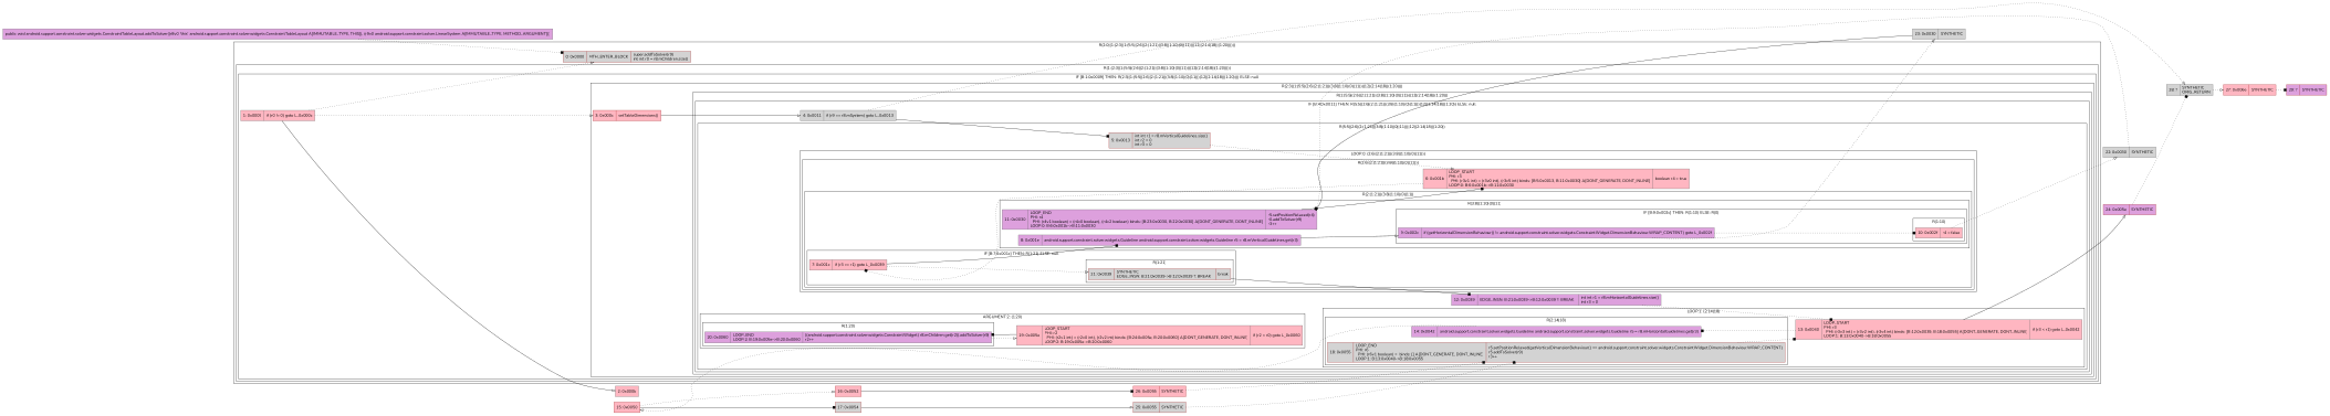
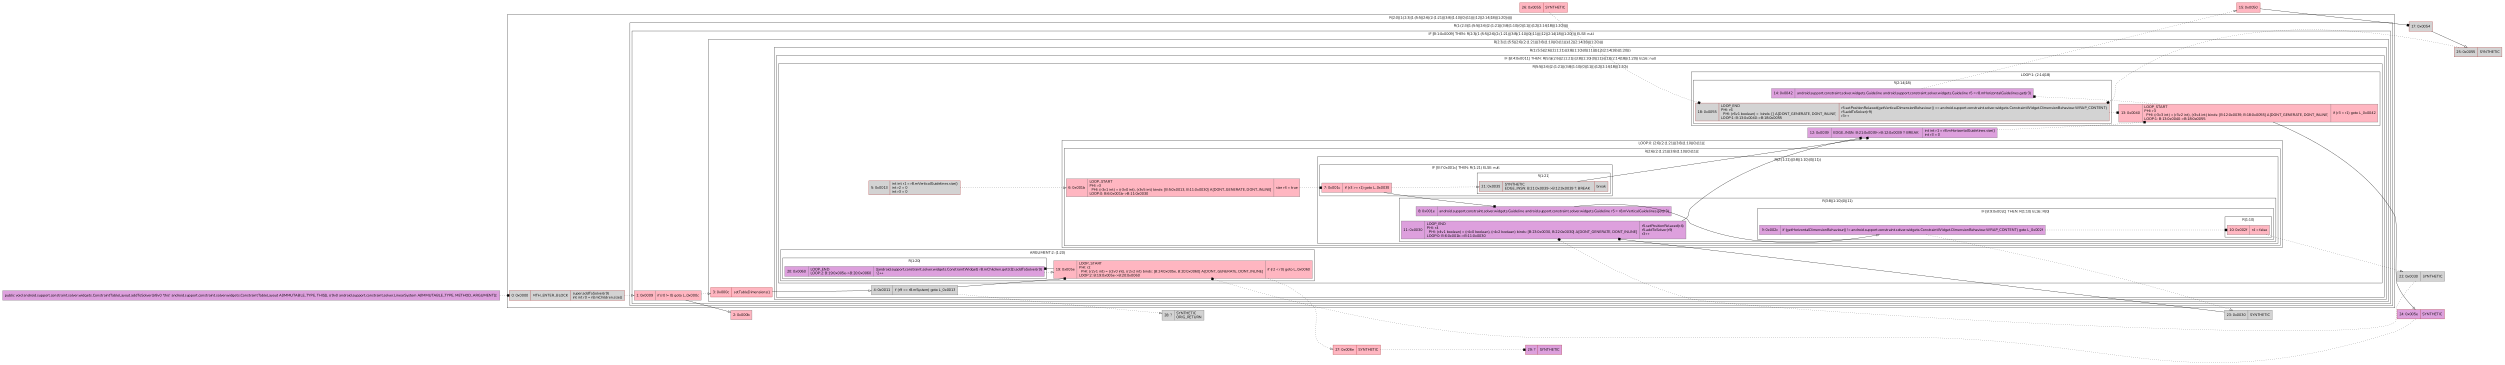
  digraph {
    fontname=Nunito
    rankdir=LR
    node [color=gray40 fillcolor=lightpink fontname=Nunito shape=record style=filled]
    edge [arrowhead=box fontname=Nunito style=dotted]
    n1 [color=brown fillcolor=lightgrey label="{21\:\ 0x0039|SYNTHETIC\lEDGE_INSN: B:21:0x0039\-\>B:12:0x0039 ?: BREAK  \l|break\l}"]
    n2 [label="{7\:\ 0x001c|if (r3 \>= r1) goto L_0x0039\l}"]
    n3 [label="{10\:\ 0x002f|r4 = false\l}"]
    n4 [fillcolor=plum label="{9\:\ 0x002c|if (getHorizontalDimensionBehaviour() != android.support.constraint.solver.widgets.ConstraintWidget.DimensionBehaviour.WRAP_CONTENT) goto L_0x002f\l}"]
    n5 [fillcolor=plum label="{8\:\ 0x001e|android.support.constraint.solver.widgets.Guideline android.support.constraint.solver.widgets.Guideline r5 = r8.mVerticalGuidelines.get(r3)\l}"]
-   n6 [fillcolor=plum label="{11\:\ 0x0030|LOOP_END\lPHI: r4 \l  PHI: (r4v1 boolean) = (r4v0 boolean), (r4v2 boolean) binds: [B:23:0x0030, B:22:0x0030] A[DONT_GENERATE, DONT_INLINE]\lLOOP:0: B:6:0x001b\-\>B:11:0x0030\l|r5.setPositionRelaxed(r4)\lr0.addToSolver(r9)\lr3++\l}"]
-   n7 [label="{6\:\ 0x001b|LOOP_START\lPHI: r3 \l  PHI: (r3v1 int) = (r3v0 int), (r3v5 int) binds: [B:5:0x0013, B:11:0x0030] A[DONT_GENERATE, DONT_INLINE]\lLOOP:0: B:6:0x001b\-\>B:11:0x0030\l|boolean r4 = true\l}"]
+   n6 [fillcolor=plum label="{11\:\ 0x0030|LOOP_END\lPHI: r4 \l  PHI: (r4v1 boolean) = (r4v0 boolean), (r4v2 boolean) binds: [B:23:0x0030, B:22:0x0030] A[DONT_GENERATE, DONT_INLINE]\lLOOP:0: B:6:0x001b\-\>B:11:0x0030\l|r5.setPositionRelaxed(r4)\lr5.addToSolver(r9)\lr3++\l}"]
+   n7 [label="{6\:\ 0x001b|LOOP_START\lPHI: r3 \l  PHI: (r3v1 int) = (r3v0 int), (r3v5 int) binds: [B:5:0x0013, B:11:0x0030] A[DONT_GENERATE, DONT_INLINE]\lLOOP:0: B:6:0x001b\-\>B:11:0x0030\l|size r4 = true\l}"]
    n8 [fillcolor=plum label="{14\:\ 0x0042|android.support.constraint.solver.widgets.Guideline android.support.constraint.solver.widgets.Guideline r5 = r8.mHorizontalGuidelines.get(r3)\l}"]
    n9 [color=brown fillcolor=lightgrey label="{18\:\ 0x0055|LOOP_END\lPHI: r6 \l  PHI: (r6v1 boolean) =  binds: [] A[DONT_GENERATE, DONT_INLINE]\lLOOP:1: B:13:0x0040\-\>B:18:0x0055\l|r5.setPositionRelaxed(getVerticalDimensionBehaviour() == android.support.constraint.solver.widgets.ConstraintWidget.DimensionBehaviour.WRAP_CONTENT)\lr5.addToSolver(r9)\lr3++\l}"]
    n10 [label="{13\:\ 0x0040|LOOP_START\lPHI: r3 \l  PHI: (r3v3 int) = (r3v2 int), (r3v4 int) binds: [B:12:0x0039, B:18:0x0055] A[DONT_GENERATE, DONT_INLINE]\lLOOP:1: B:13:0x0040\-\>B:18:0x0055\l|if (r3 \< r1) goto L_0x0042\l}"]
    n11 [fillcolor=plum label="{20\:\ 0x0060|LOOP_END\lLOOP:2: B:19:0x005e\-\>B:20:0x0060\l|((android.support.constraint.solver.widgets.ConstraintWidget) r8.mChildren.get(r2)).addToSolver(r9)\lr2++\l}"]
    n12 [label="{19\:\ 0x005e|LOOP_START\lPHI: r2 \l  PHI: (r2v1 int) = (r2v0 int), (r2v2 int) binds: [B:24:0x005e, B:20:0x0060] A[DONT_GENERATE, DONT_INLINE]\lLOOP:2: B:19:0x005e\-\>B:20:0x0060\l|if (r2 \< r0) goto L_0x0060\l}"]
    n13 [color=brown fillcolor=lightgrey label="{5\:\ 0x0013|int int r1 = r8.mVerticalGuidelines.size()\lint r2 = 0\lint r3 = 0\l}"]
    n14 [fillcolor=plum label="{12\:\ 0x0039|EDGE_INSN: B:21:0x0039\-\>B:12:0x0039 ?: BREAK  \l|int int r1 = r8.mHorizontalGuidelines.size()\lint r3 = 0\l}"]
    n15 [fillcolor=lightgrey label="{4\:\ 0x0011|if (r9 == r8.mSystem) goto L_0x0013\l}"]
    n16 [color=brown label="{3\:\ 0x000c|setTableDimensions()\l}"]
    n17 [label="{1\:\ 0x0009|if (r0 != 0) goto L_0x000c\l}"]
    n18 [color=brown fillcolor=lightgrey label="{0\:\ 0x0000|MTH_ENTER_BLOCK\l|super.addToSolver(r9)\lint int r0 = r8.mChildren.size()\l}"]
    n19 [fillcolor=lightgrey label="{22\:\ 0x0030|SYNTHETIC\l}"]
    n20 [fillcolor=lightgrey label="{23\:\ 0x0030|SYNTHETIC\l}"]
    n21 [color=brown label="{15\:\ 0x0050}"]
    n22 [color=brown fillcolor=plum label="{24\:\ 0x005e|SYNTHETIC\l}"]
    n23 [color=brown label="{27\:\ 0x006e|SYNTHETIC\l}"]
    n24 [fillcolor=lightgrey label="{28\:\ ?|SYNTHETIC\lORIG_RETURN\l}"]
    n25 [label="{2\:\ 0x000b}"]
-   n26 [color=brown label="{16\:\ 0x0052}"]
    n27 [color=brown fillcolor=lightgrey label="{17\:\ 0x0054}"]
    n28 [color=brown fillcolor=plum label="{29\:\ ?|SYNTHETIC\l}"]
    n29 [color=brown label="{26\:\ 0x0055|SYNTHETIC\l}"]
    n30 [color=brown fillcolor=lightgrey label="{25\:\ 0x0055|SYNTHETIC\l}"]
    n31 [fillcolor=plum label="{public void android.support.constraint.solver.widgets.ConstraintTableLayout.addToSolver((r8v0 'this' android.support.constraint.solver.widgets.ConstraintTableLayout A[IMMUTABLE_TYPE, THIS]), (r9v0 android.support.constraint.solver.LinearSystem A[IMMUTABLE_TYPE, METHOD_ARGUMENT])) }"]
    subgraph cluster_1 {
      label="R(2:0|(1:(2:3|(1:(5:5|(2:6|(2:(1:21)|(3:8|(1:10)(0)|11)))|12|(2:14|18)|(1:20))))))"
      n18
      subgraph cluster_2 {
        label="R(1:(2:3|(1:(5:5|(2:6|(2:(1:21)|(3:8|(1:10)(0)|11)))|12|(2:14|18)|(1:20)))))"
        subgraph cluster_3 {
          label="IF [B:1:0x0009] THEN: R(2:3|(1:(5:5|(2:6|(2:(1:21)|(3:8|(1:10)(0)|11)))|12|(2:14|18)|(1:20)))) ELSE: null"
          n17
          subgraph cluster_4 {
            label="R(2:3|(1:(5:5|(2:6|(2:(1:21)|(3:8|(1:10)(0)|11)))|12|(2:14|18)|(1:20))))"
            n16
            subgraph cluster_5 {
              label="R(1:(5:5|(2:6|(2:(1:21)|(3:8|(1:10)(0)|11)))|12|(2:14|18)|(1:20)))"
              subgraph cluster_6 {
                label="IF [B:4:0x0011] THEN: R(5:5|(2:6|(2:(1:21)|(3:8|(1:10)(0)|11)))|12|(2:14|18)|(1:20)) ELSE: null"
                n15
                subgraph cluster_7 {
                  label="R(5:5|(2:6|(2:(1:21)|(3:8|(1:10)(0)|11)))|12|(2:14|18)|(1:20))"
                  n13
                  n14
                  subgraph cluster_8 {
                    label="LOOP:0: (2:6|(2:(1:21)|(3:8|(1:10)(0)|11)))"
                    subgraph cluster_9 {
                      label="R(2:6|(2:(1:21)|(3:8|(1:10)(0)|11)))"
                      n7
                      subgraph cluster_10 {
                        label="R(2:(1:21)|(3:8|(1:10)(0)|11))"
                        subgraph cluster_11 {
                          label="IF [B:7:0x001c] THEN: R(1:21) ELSE: null"
                          n2
                          subgraph cluster_12 {
                            label="R(1:21)"
                            n1
                          }
                        }
                        subgraph cluster_13 {
                          label="R(3:8|(1:10)(0)|11)"
                          n5
                          n6
                          subgraph cluster_14 {
                            label="IF [B:9:0x002c] THEN: R(1:10) ELSE: R(0)"
                            n4
                            subgraph cluster_15 {
                              label="R(1:10)"
                              n3
                            }
                            subgraph cluster_16 {
                              label="R(0)"
                            }
                          }
                        }
                      }
                    }
                  }
                  subgraph cluster_17 {
                    label="LOOP:1: (2:14|18)"
                    n10
                    subgraph cluster_18 {
                      label="R(2:14|18)"
                      n8
                      n9
                    }
                  }
                  subgraph cluster_19 {
                    label="ARGUMENT:2: (1:20)"
                    n12
                    subgraph cluster_20 {
                      label="R(1:20)"
                      n11
                    }
                  }
                }
              }
            }
          }
        }
      }
    }
    n1 -> n14 [style=solid]
    n2 -> n1 [arrowhead=onormal]
    n2 -> n5 [style=solid]
    n3 -> n19 [arrowhead=onormal]
    n4 -> n3
    n4 -> n20 [arrowhead=onormal]
    n5 -> n4 [arrowhead=onormal style=solid]
-   n6 -> n7 [style=solid]
+   n6 -> n14 [style=solid]
    n7 -> n2
    n8 -> n21 [arrowhead=onormal]
    n9 -> n10
    n10 -> n8
    n10 -> n22 [arrowhead=onormal style=solid]
    n11 -> n12 [arrowhead=onormal]
    n12 -> n11 [style=solid]
-   n24 -> n23 [arrowhead=onormal]
+   n12 -> n23 [arrowhead=onormal]
    n13 -> n7 [arrowhead=onormal]
    n14 -> n10
-   n15 -> n13 [style=solid]
+   n15 -> n12 [style=solid]
    n15 -> n24 [arrowhead=onormal]
    n16 -> n15 [arrowhead=onormal style=solid]
    n17 -> n16 [arrowhead=onormal]
    n17 -> n25 [arrowhead=onormal style=solid]
-   n17 -> n18 [arrowhead=onormal]
+   n18 -> n17 [arrowhead=onormal]
    n19 -> n6
    n20 -> n6 [style=solid]
-   n21 -> n26 [arrowhead=onormal]
    n21 -> n27 [style=solid]
-   n22 -> n24
+   n22 -> n12
    n23 -> n28
-   n26 -> n29 [style=solid]
    n27 -> n30 [arrowhead=onormal style=solid]
    n29 -> n9
    n30 -> n9
    n31 -> n18
  }
